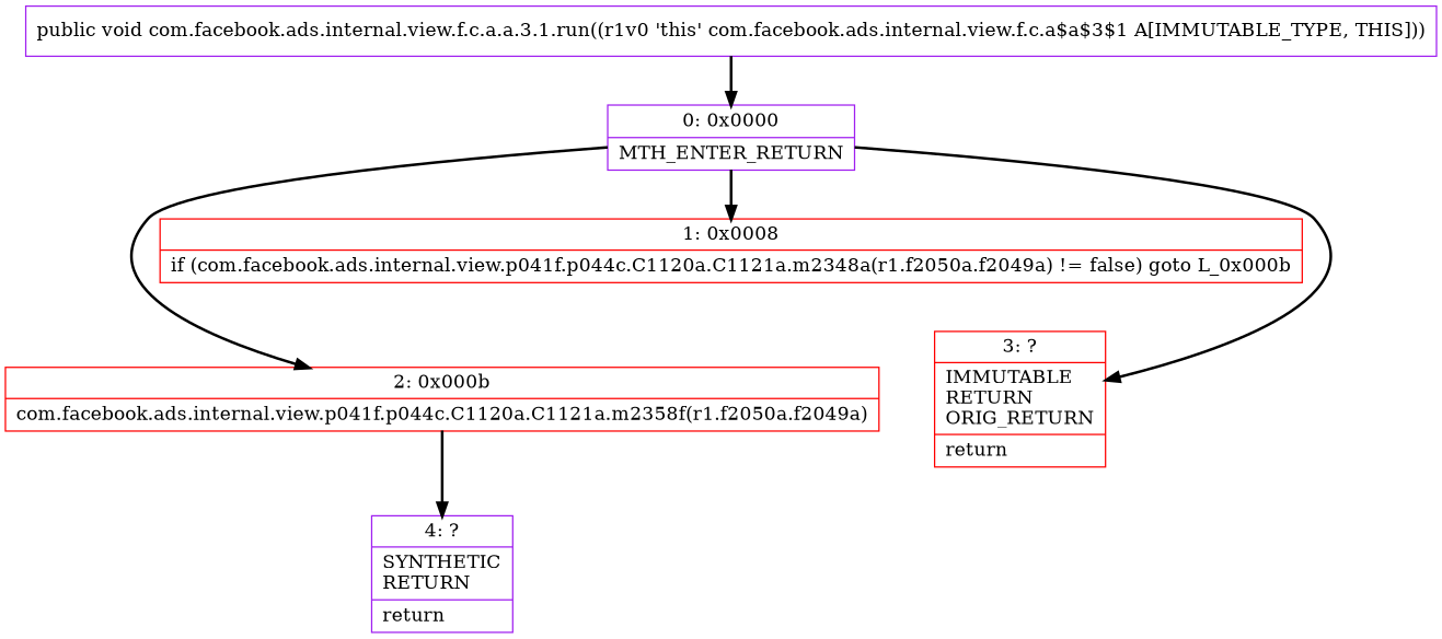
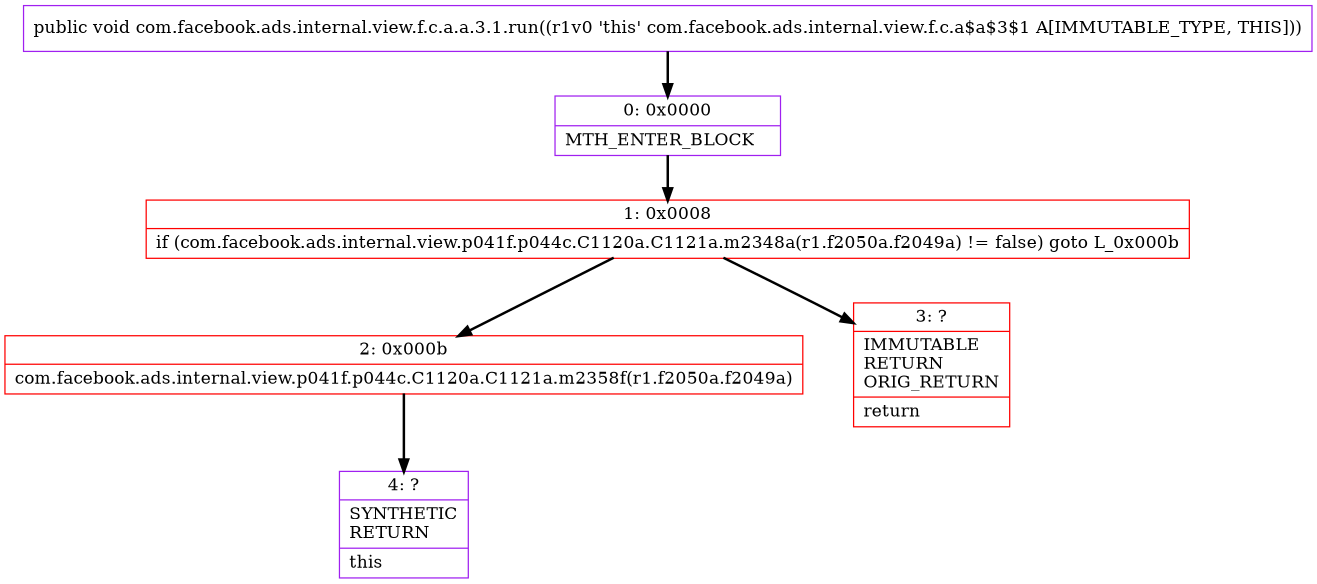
  digraph {
    node [color=purple shape=record]
    edge [style=bold]
-   n1 [label="{0\:\ 0x0000|MTH_ENTER_RETURN\l}"]
+   n1 [label="{0\:\ 0x0000|MTH_ENTER_BLOCK\l}"]
    n2 [color=red label="{1\:\ 0x0008|if (com.facebook.ads.internal.view.p041f.p044c.C1120a.C1121a.m2348a(r1.f2050a.f2049a) != false) goto L_0x000b\l}"]
    n3 [color=red label="{2\:\ 0x000b|com.facebook.ads.internal.view.p041f.p044c.C1120a.C1121a.m2358f(r1.f2050a.f2049a)\l}"]
    n4 [color=red label="{3\:\ ?|IMMUTABLE\lRETURN\lORIG_RETURN\l|return\l}"]
-   n5 [label="{4\:\ ?|SYNTHETIC\lRETURN\l|return\l}"]
+   n5 [label="{4\:\ ?|SYNTHETIC\lRETURN\l|this\l}"]
    n6 [label="{public void com.facebook.ads.internal.view.f.c.a.a.3.1.run((r1v0 'this' com.facebook.ads.internal.view.f.c.a$a$3$1 A[IMMUTABLE_TYPE, THIS])) }"]
    n1 -> n2
-   n1 -> n3
-   n1 -> n4
+   n2 -> n3
+   n2 -> n4
    n3 -> n5
    n6 -> n1
  }
